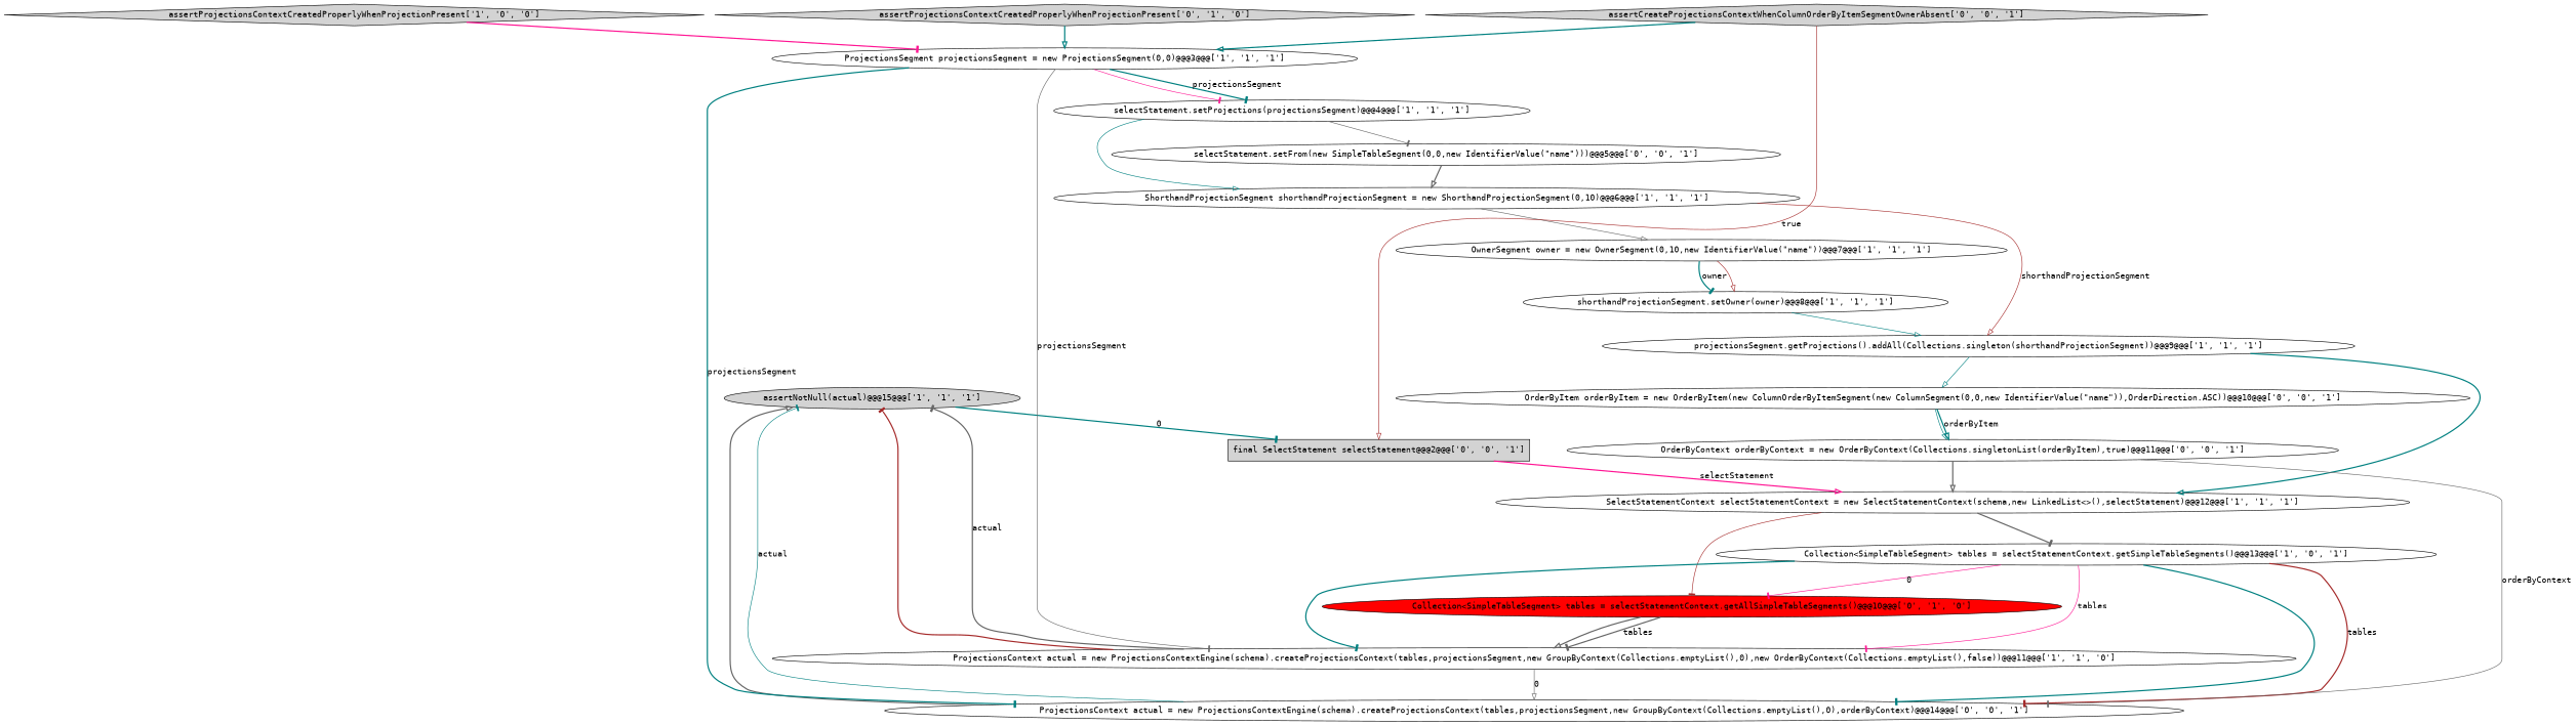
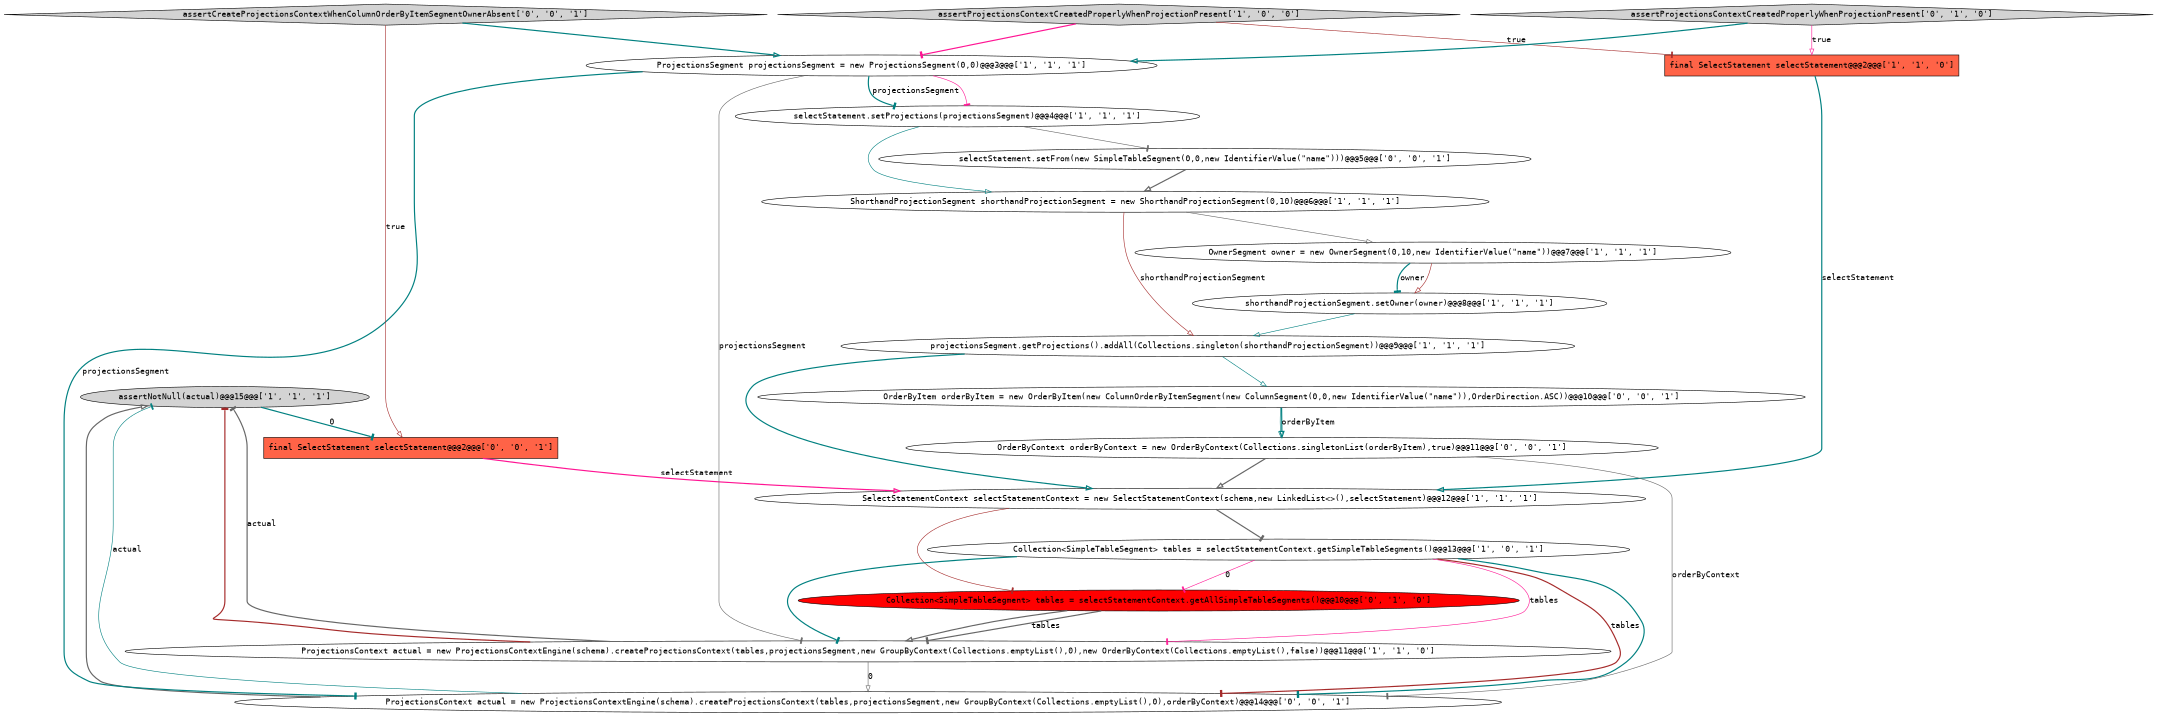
  digraph {
    fontname="DejaVu Sans Mono"
    node [fillcolor=white fontname="DejaVu Sans Mono" shape=ellipse style=filled]
    edge [arrowhead=tee color=teal fontname="DejaVu Sans Mono" style=bold]
    n1 [fillcolor=lightgray label="assertNotNull(actual)@@@15@@@['1', '1', '1']"]
-   n2 [fillcolor=lightgray label="final SelectStatement selectStatement@@@2@@@['0', '0', '1']" shape=box]
+   n2 [fillcolor=tomato label="final SelectStatement selectStatement@@@2@@@['0', '0', '1']" shape=box]
    n3 [label="ProjectionsContext actual = new ProjectionsContextEngine(schema).createProjectionsContext(tables,projectionsSegment,new GroupByContext(Collections.emptyList(),0),new OrderByContext(Collections.emptyList(),false))@@@11@@@['1', '1', '0']"]
    n4 [label="ProjectionsContext actual = new ProjectionsContextEngine(schema).createProjectionsContext(tables,projectionsSegment,new GroupByContext(Collections.emptyList(),0),orderByContext)@@@14@@@['0', '0', '1']"]
    n5 [label="SelectStatementContext selectStatementContext = new SelectStatementContext(schema,new LinkedList<>(),selectStatement)@@@12@@@['1', '1', '1']"]
    n6 [label="Collection<SimpleTableSegment> tables = selectStatementContext.getSimpleTableSegments()@@@13@@@['1', '0', '1']"]
    n7 [fillcolor=red label="Collection<SimpleTableSegment> tables = selectStatementContext.getAllSimpleTableSegments()@@@10@@@['0', '1', '0']"]
    n8 [fillcolor=lightgray label="assertProjectionsContextCreatedProperlyWhenProjectionPresent['1', '0', '0']" shape=diamond]
    n9 [label="ProjectionsSegment projectionsSegment = new ProjectionsSegment(0,0)@@@3@@@['1', '1', '1']"]
+   n10 [fillcolor=tomato label="final SelectStatement selectStatement@@@2@@@['1', '1', '0']" shape=box]
    n11 [label="selectStatement.setProjections(projectionsSegment)@@@4@@@['1', '1', '1']"]
    n12 [label="selectStatement.setFrom(new SimpleTableSegment(0,0,new IdentifierValue(\"name\")))@@@5@@@['0', '0', '1']"]
    n13 [label="ShorthandProjectionSegment shorthandProjectionSegment = new ShorthandProjectionSegment(0,10)@@@6@@@['1', '1', '1']"]
    n14 [label="projectionsSegment.getProjections().addAll(Collections.singleton(shorthandProjectionSegment))@@@9@@@['1', '1', '1']"]
    n15 [label="OwnerSegment owner = new OwnerSegment(0,10,new IdentifierValue(\"name\"))@@@7@@@['1', '1', '1']"]
    n16 [fillcolor=lightgray label="assertCreateProjectionsContextWhenColumnOrderByItemSegmentOwnerAbsent['0', '0', '1']" shape=diamond]
    n17 [label="OrderByItem orderByItem = new OrderByItem(new ColumnOrderByItemSegment(new ColumnSegment(0,0,new IdentifierValue(\"name\")),OrderDirection.ASC))@@@10@@@['0', '0', '1']"]
    n18 [label="OrderByContext orderByContext = new OrderByContext(Collections.singletonList(orderByItem),true)@@@11@@@['0', '0', '1']"]
    n19 [label="shorthandProjectionSegment.setOwner(owner)@@@8@@@['1', '1', '1']"]
    n20 [fillcolor=lightgray label="assertProjectionsContextCreatedProperlyWhenProjectionPresent['0', '1', '0']" shape=diamond]
    n1 -> n2 [label=0]
    n2 -> n5 [arrowhead=onormal color=deeppink label=selectStatement]
    n3 -> n1 [color=gray40 label=actual]
    n3 -> n1 [color=brown]
    n3 -> n4 [arrowhead=onormal color=gray40 label=0 style=solid]
    n4 -> n1 [arrowhead=onormal color=gray40]
    n4 -> n1 [label=actual style=solid]
    n5 -> n6 [color=gray40]
    n5 -> n7 [color=brown style=solid]
    n6 -> n3 [color=deeppink label=tables style=solid]
    n6 -> n3
    n6 -> n4 [color=brown label=tables]
    n6 -> n4
    n6 -> n7 [color=deeppink label=0 style=solid]
    n7 -> n3 [color=gray40 label=tables]
    n7 -> n3 [arrowhead=onormal color=gray40]
    n8 -> n9 [color=deeppink]
+   n8 -> n10 [color=brown label=true style=solid]
    n9 -> n3 [color=gray40 label=projectionsSegment style=solid]
    n9 -> n4 [label=projectionsSegment]
    n9 -> n11 [label=projectionsSegment]
    n9 -> n11 [color=deeppink style=solid]
+   n10 -> n5 [arrowhead=onormal label=selectStatement]
    n11 -> n12 [color=gray40 style=solid]
    n11 -> n13 [arrowhead=onormal style=solid]
    n12 -> n13 [arrowhead=onormal color=gray40]
    n13 -> n14 [arrowhead=onormal color=brown label=shorthandProjectionSegment style=solid]
    n13 -> n15 [arrowhead=onormal color=gray40 style=solid]
    n14 -> n5 [arrowhead=onormal]
    n14 -> n17 [arrowhead=onormal style=solid]
    n15 -> n19 [label=owner]
    n15 -> n19 [arrowhead=onormal color=brown style=solid]
    n16 -> n2 [arrowhead=onormal color=brown label=true style=solid]
    n16 -> n9 [arrowhead=onormal]
    n17 -> n18 [arrowhead=onormal style=solid]
    n17 -> n18 [arrowhead=onormal label=orderByItem]
    n18 -> n4 [color=gray40 label=orderByContext style=solid]
    n18 -> n5 [arrowhead=onormal color=gray40]
    n19 -> n14 [arrowhead=onormal style=solid]
    n20 -> n9 [arrowhead=onormal]
+   n20 -> n10 [arrowhead=onormal color=deeppink label=true style=solid]
  }
